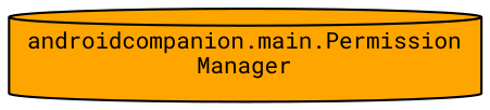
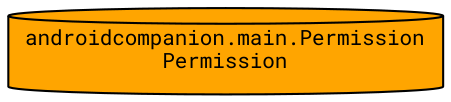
  digraph {
    rankdir=LR
    fontname="Roboto Mono"
-   n1 [color=black fillcolor=orange fontname="Roboto Mono" fontsize=10 height=0.2 label="androidcompanion.main.Permission\lManager" shape=cylinder style=filled width=0.4]
+   n1 [color=black fillcolor=orange fontname="Roboto Mono" fontsize=10 height=0.2 label="androidcompanion.main.Permission\lPermission" shape=cylinder style=filled width=0.4]
  }
